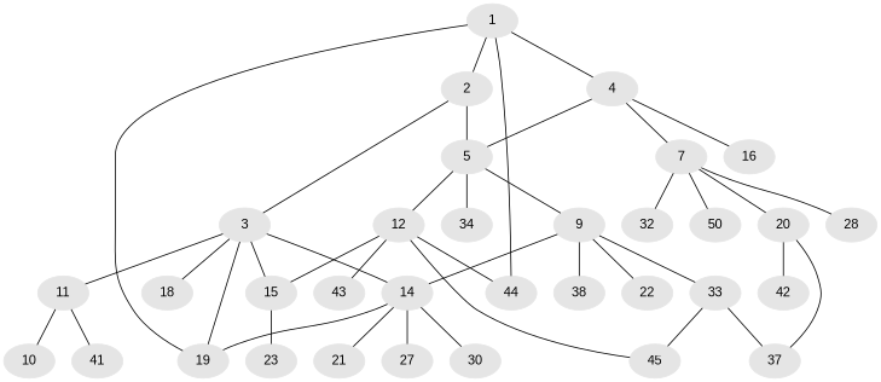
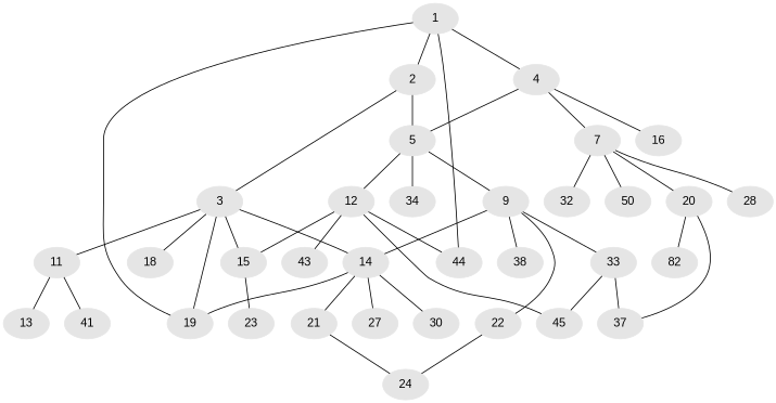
  graph {
    fontname="Liberation Sans"
    node [color=gray90 fontname="Liberation Sans" style=filled]
    edge [fontname="Liberation Sans"]
    1 [super="+8"]
    2 [super="+49"]
    4 [super="+46"]
    19 [super="+25"]
    44 [super="+48"]
    3 [super="+6"]
    5 [super="+31"]
    7 [super="+10"]
    16
    11 [super="+40"]
    14 [super="+17"]
    15 [super="+35"]
    18
    9 [super="+39"]
    12 [super="+51"]
    34
-   13 [label=10]
+   13
    41
    21
    27 [super="+53"]
    30
    23
    20 [super="+26"]
    28
    32
    50 [super="+52"]
    22
    33 [super="+36"]
    38
    43
    45 [super="+47"]
-   42
+   42 [label=82]
    37
+   24 [super="+29"]
    1 -- 2
    1 -- 4
    1 -- 19
    1 -- 44
    2 -- 3
    2 -- 5
    4 -- 5
    4 -- 7
    4 -- 16
    3 -- 19
    3 -- 11
    3 -- 14
    3 -- 15
    3 -- 18
    5 -- 9
    5 -- 12
    5 -- 34
    7 -- 20
    7 -- 28
    7 -- 32
    7 -- 50
    11 -- 13
    11 -- 41
    14 -- 19
    14 -- 21
    14 -- 27
    14 -- 30
    15 -- 23
    9 -- 14
    9 -- 22
    9 -- 33
    9 -- 38
    12 -- 44
    12 -- 15
    12 -- 43
    12 -- 45
+   21 -- 24
    20 -- 42
    20 -- 37
+   22 -- 24
    33 -- 45
    33 -- 37
  }
